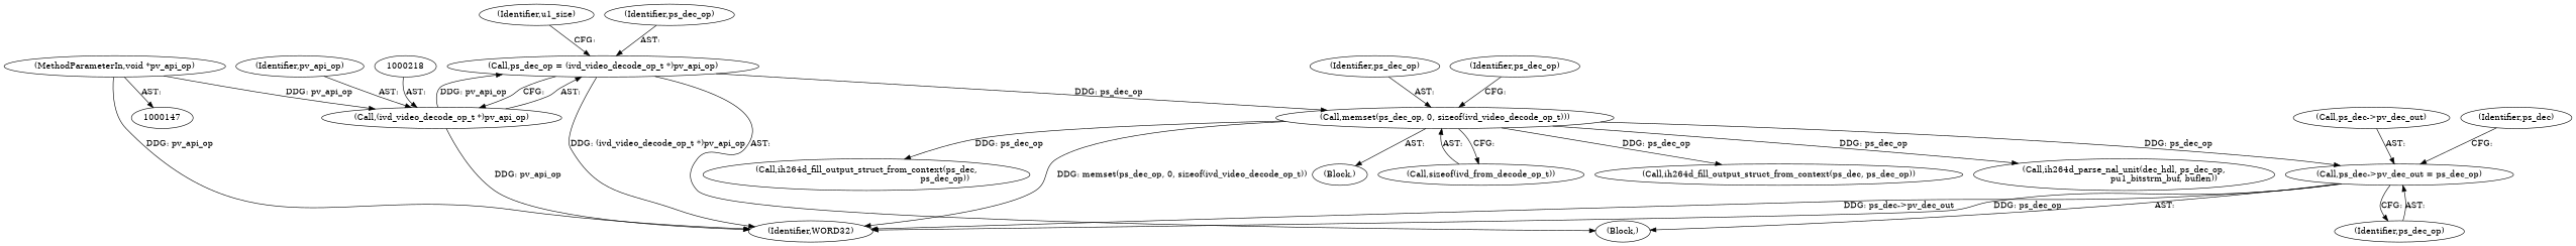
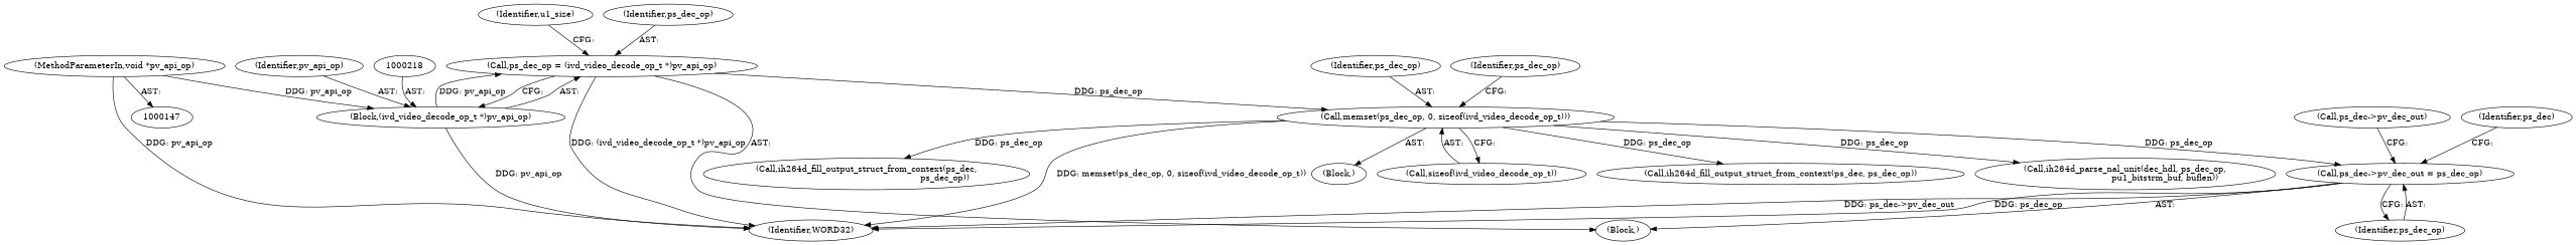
  digraph {
    n1 [label="(Call,ps_dec->pv_dec_out = ps_dec_op)"]
    n2 [label="(Identifier,WORD32)"]
    n3 [label="(Block,)"]
    n4 [label="(Identifier,ps_dec_op)"]
    n5 [label="(Call,memset(ps_dec_op, 0, sizeof(ivd_video_decode_op_t)))"]
    n6 [label="(Call,ih264d_fill_output_struct_from_context(ps_dec, ps_dec_op))"]
    n7 [label="(Call,ih264d_parse_nal_unit(dec_hdl, ps_dec_op,\n                              pu1_bitstrm_buf, buflen))"]
    n8 [label="(Call,ih264d_fill_output_struct_from_context(ps_dec,\n                                                           ps_dec_op))"]
-   n9 [label="(Call,sizeof(ivd_from_decode_op_t))"]
+   n9 [label="(Call,sizeof(ivd_video_decode_op_t))"]
    n10 [label="(Block,)"]
    n11 [label="(Call,ps_dec_op = (ivd_video_decode_op_t *)pv_api_op)"]
-   n12 [label="(Call,(ivd_video_decode_op_t *)pv_api_op)"]
+   n12 [label="(Block,(ivd_video_decode_op_t *)pv_api_op)"]
    n13 [label="(Identifier,pv_api_op)"]
    n14 [label="(MethodParameterIn,void *pv_api_op)"]
    1000147
    n16 [label="(Identifier,u1_size)"]
    n17 [label="(Identifier,ps_dec_op)"]
    n18 [label="(Identifier,ps_dec)"]
    n19 [label="(Identifier,ps_dec_op)"]
    n20 [label="(Identifier,ps_dec_op)"]
    n21 [label="(Call,ps_dec->pv_dec_out)"]
    1000218
    n1 -> n2 [label="DDG: ps_dec->pv_dec_out"]
    n1 -> n2 [label="DDG: ps_dec_op"]
    n1 -> n3 [label="AST: "]
    n1 -> n4 [label="CFG: "]
    n4 -> n1 [label="AST: "]
    n5 -> n1 [label="DDG: ps_dec_op"]
    n5 -> n2 [label="DDG: memset(ps_dec_op, 0, sizeof(ivd_video_decode_op_t))"]
    n5 -> n6 [label="DDG: ps_dec_op"]
    n5 -> n7 [label="DDG: ps_dec_op"]
    n5 -> n8 [label="DDG: ps_dec_op"]
    n5 -> n9 [label="CFG: "]
    n5 -> n10 [label="AST: "]
    n9 -> n5 [label="AST: "]
    n11 -> n2 [label="DDG: (ivd_video_decode_op_t *)pv_api_op"]
    n11 -> n3 [label="AST: "]
    n11 -> n5 [label="DDG: ps_dec_op"]
    n11 -> n12 [label="CFG: "]
    n12 -> n2 [label="DDG: pv_api_op"]
    n12 -> n11 [label="AST: "]
    n12 -> n11 [label="DDG: pv_api_op"]
    n13 -> n12 [label="AST: "]
    n14 -> n2 [label="DDG: pv_api_op"]
    n14 -> n12 [label="DDG: pv_api_op"]
    n14 -> 1000147 [label="AST: "]
    n16 -> n11 [label="CFG: "]
    n17 -> n11 [label="AST: "]
    n18 -> n1 [label="CFG: "]
    n19 -> n5 [label="AST: "]
    n20 -> n5 [label="CFG: "]
-   n21 -> n1 [label="AST: "]
+   n21 -> n1 [label="CFG: "]
    1000218 -> n12 [label="AST: "]
  }
